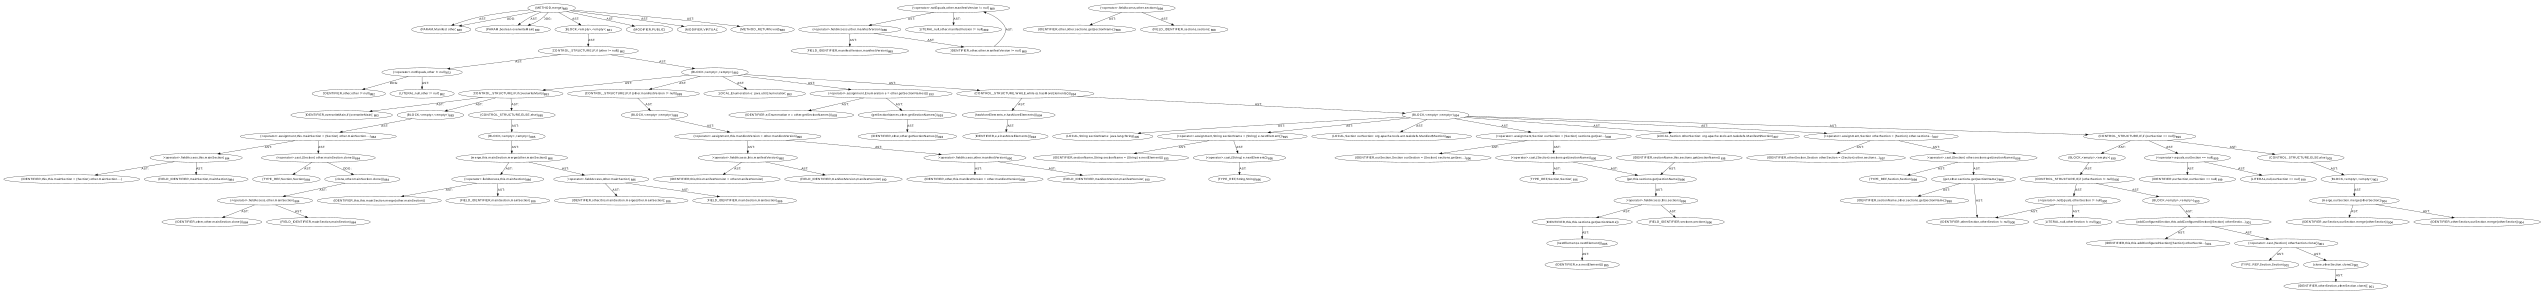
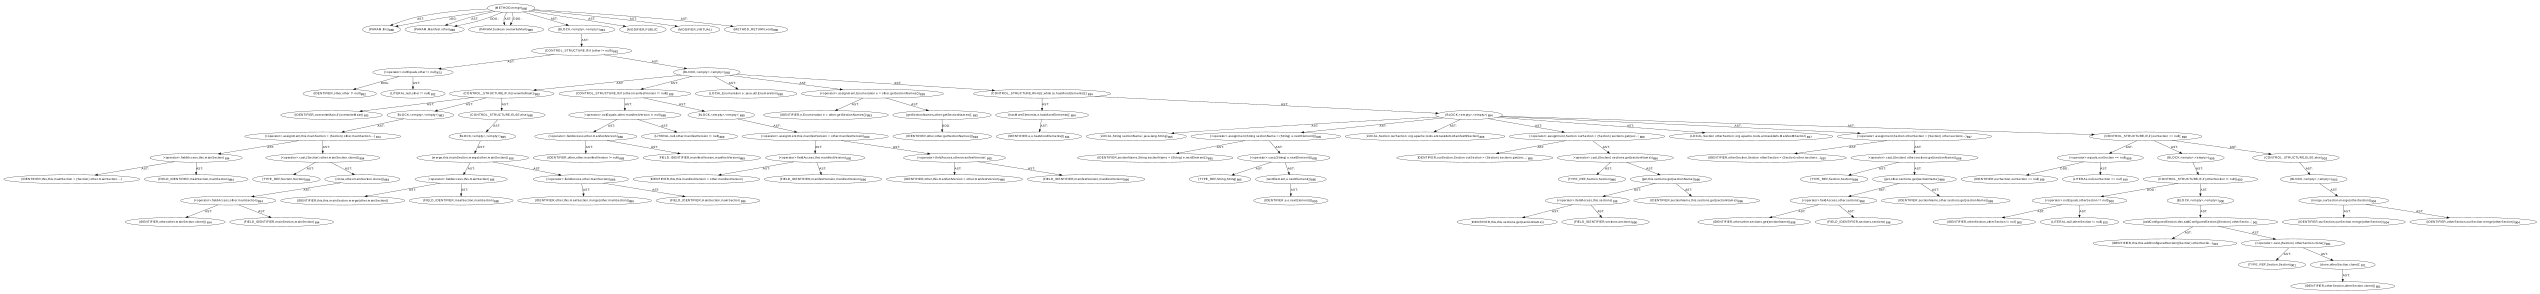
  digraph {
    fontname="Liberation Sans"
    node [fontname="Liberation Sans"]
    edge [fontname="Liberation Sans"]
    n1 [label=<(METHOD,merge)<SUB>880</SUB>>]
+   n2 [label=<(PARAM,this)<SUB>880</SUB>>]
    n3 [label=<(PARAM,Manifest other)<SUB>880</SUB>>]
    n4 [label=<(PARAM,boolean overwriteMain)<SUB>880</SUB>>]
    n5 [label=<(BLOCK,&lt;empty&gt;,&lt;empty&gt;)<SUB>881</SUB>>]
    n6 [label=<(MODIFIER,PUBLIC)>]
    n7 [label=<(MODIFIER,VIRTUAL)>]
    n8 [label=<(METHOD_RETURN,void)<SUB>880</SUB>>]
    n9 [label=<(CONTROL_STRUCTURE,IF,if (other != null))<SUB>882</SUB>>]
    n10 [label=<(&lt;operator&gt;.notEquals,other != null)<SUB>872</SUB>>]
    n11 [label=<(BLOCK,&lt;empty&gt;,&lt;empty&gt;)<SUB>882</SUB>>]
    n12 [label=<(IDENTIFIER,other,other != null)<SUB>882</SUB>>]
    n13 [label=<(LITERAL,null,other != null)<SUB>882</SUB>>]
    n14 [label=<(CONTROL_STRUCTURE,IF,if (overwriteMain))<SUB>883</SUB>>]
    n15 [label=<(CONTROL_STRUCTURE,IF,if (other.manifestVersion != null))<SUB>889</SUB>>]
    n16 [label=<(LOCAL,Enumeration e: java.util.Enumeration)<SUB>893</SUB>>]
    n17 [label=<(&lt;operator&gt;.assignment,Enumeration e = other.getSectionNames())<SUB>893</SUB>>]
    n18 [label=<(CONTROL_STRUCTURE,WHILE,while (e.hasMoreElements()))<SUB>894</SUB>>]
    n19 [label=<(IDENTIFIER,overwriteMain,if (overwriteMain))<SUB>883</SUB>>]
    n20 [label=<(BLOCK,&lt;empty&gt;,&lt;empty&gt;)<SUB>883</SUB>>]
    n21 [label=<(CONTROL_STRUCTURE,ELSE,else)<SUB>885</SUB>>]
    n22 [label=<(&lt;operator&gt;.notEquals,other.manifestVersion != null)<SUB>889</SUB>>]
    n23 [label=<(BLOCK,&lt;empty&gt;,&lt;empty&gt;)<SUB>889</SUB>>]
    n24 [label=<(IDENTIFIER,e,Enumeration e = other.getSectionNames())<SUB>893</SUB>>]
    n25 [label=<(getSectionNames,other.getSectionNames())<SUB>893</SUB>>]
    n26 [label=<(hasMoreElements,e.hasMoreElements())<SUB>894</SUB>>]
    n27 [label=<(BLOCK,&lt;empty&gt;,&lt;empty&gt;)<SUB>894</SUB>>]
    n28 [label=<(&lt;operator&gt;.assignment,this.mainSection = (Section) other.mainSection....)<SUB>884</SUB>>]
    n29 [label=<(BLOCK,&lt;empty&gt;,&lt;empty&gt;)<SUB>885</SUB>>]
    n30 [label=<(&lt;operator&gt;.fieldAccess,this.mainSection)<SUB>884</SUB>>]
    n31 [label=<(&lt;operator&gt;.cast,(Section) other.mainSection.clone())<SUB>884</SUB>>]
    n32 [label=<(IDENTIFIER,this,this.mainSection = (Section) other.mainSection....)>]
    n33 [label=<(FIELD_IDENTIFIER,mainSection,mainSection)<SUB>884</SUB>>]
    n34 [label=<(TYPE_REF,Section,Section)<SUB>884</SUB>>]
    n35 [label=<(clone,other.mainSection.clone())<SUB>884</SUB>>]
    n36 [label=<(&lt;operator&gt;.fieldAccess,other.mainSection)<SUB>884</SUB>>]
    n37 [label=<(IDENTIFIER,other,other.mainSection.clone())<SUB>884</SUB>>]
    n38 [label=<(FIELD_IDENTIFIER,mainSection,mainSection)<SUB>884</SUB>>]
    n39 [label=<(merge,this.mainSection.merge(other.mainSection))<SUB>886</SUB>>]
    n40 [label=<(&lt;operator&gt;.fieldAccess,this.mainSection)<SUB>886</SUB>>]
    n41 [label=<(&lt;operator&gt;.fieldAccess,other.mainSection)<SUB>886</SUB>>]
    n42 [label=<(IDENTIFIER,this,this.mainSection.merge(other.mainSection))>]
    n43 [label=<(FIELD_IDENTIFIER,mainSection,mainSection)<SUB>886</SUB>>]
    n44 [label=<(IDENTIFIER,other,this.mainSection.merge(other.mainSection))<SUB>886</SUB>>]
    n45 [label=<(FIELD_IDENTIFIER,mainSection,mainSection)<SUB>886</SUB>>]
    n46 [label=<(&lt;operator&gt;.fieldAccess,other.manifestVersion)<SUB>889</SUB>>]
    n47 [label=<(LITERAL,null,other.manifestVersion != null)<SUB>889</SUB>>]
    n48 [label=<(&lt;operator&gt;.assignment,this.manifestVersion = other.manifestVersion)<SUB>890</SUB>>]
    n49 [label=<(IDENTIFIER,other,other.manifestVersion != null)<SUB>889</SUB>>]
    n50 [label=<(FIELD_IDENTIFIER,manifestVersion,manifestVersion)<SUB>889</SUB>>]
    n51 [label=<(&lt;operator&gt;.fieldAccess,this.manifestVersion)<SUB>890</SUB>>]
    n52 [label=<(&lt;operator&gt;.fieldAccess,other.manifestVersion)<SUB>890</SUB>>]
    n53 [label=<(IDENTIFIER,this,this.manifestVersion = other.manifestVersion)>]
    n54 [label=<(FIELD_IDENTIFIER,manifestVersion,manifestVersion)<SUB>890</SUB>>]
    n55 [label=<(IDENTIFIER,other,this.manifestVersion = other.manifestVersion)<SUB>890</SUB>>]
    n56 [label=<(FIELD_IDENTIFIER,manifestVersion,manifestVersion)<SUB>890</SUB>>]
    n57 [label=<(IDENTIFIER,other,other.getSectionNames())<SUB>893</SUB>>]
    n58 [label=<(IDENTIFIER,e,e.hasMoreElements())<SUB>894</SUB>>]
    n59 [label=<(LOCAL,String sectionName: java.lang.String)<SUB>395</SUB>>]
    n60 [label=<(&lt;operator&gt;.assignment,String sectionName = (String) e.nextElement())<SUB>895</SUB>>]
    n61 [label=<(LOCAL,Section ourSection: org.apache.tools.ant.taskdefs.Manifest$Section)<SUB>896</SUB>>]
    n62 [label=<(&lt;operator&gt;.assignment,Section ourSection = (Section) sections.get(sec...)<SUB>896</SUB>>]
    n63 [label=<(LOCAL,Section otherSection: org.apache.tools.ant.taskdefs.Manifest$Section)<SUB>897</SUB>>]
    n64 [label=<(&lt;operator&gt;.assignment,Section otherSection = (Section) other.sections...)<SUB>897</SUB>>]
    n65 [label=<(CONTROL_STRUCTURE,IF,if (ourSection == null))<SUB>899</SUB>>]
    n66 [label=<(IDENTIFIER,sectionName,String sectionName = (String) e.nextElement())<SUB>895</SUB>>]
    n67 [label=<(&lt;operator&gt;.cast,(String) e.nextElement())<SUB>895</SUB>>]
    n68 [label=<(IDENTIFIER,ourSection,Section ourSection = (Section) sections.get(sec...)<SUB>896</SUB>>]
    n69 [label=<(&lt;operator&gt;.cast,(Section) sections.get(sectionName))<SUB>896</SUB>>]
    n70 [label=<(IDENTIFIER,otherSection,Section otherSection = (Section) other.sections...)<SUB>897</SUB>>]
    n71 [label=<(&lt;operator&gt;.cast,(Section) other.sections.get(sectionName))<SUB>898</SUB>>]
    n72 [label=<(&lt;operator&gt;.equals,ourSection == null)<SUB>899</SUB>>]
    n73 [label=<(BLOCK,&lt;empty&gt;,&lt;empty&gt;)<SUB>899</SUB>>]
    n74 [label=<(CONTROL_STRUCTURE,ELSE,else)<SUB>903</SUB>>]
    n75 [label=<(TYPE_REF,String,String)<SUB>895</SUB>>]
    n76 [label=<(nextElement,e.nextElement())<SUB>895</SUB>>]
    n77 [label=<(IDENTIFIER,e,e.nextElement())<SUB>895</SUB>>]
    n78 [label=<(TYPE_REF,Section,Section)<SUB>896</SUB>>]
    n79 [label=<(get,this.sections.get(sectionName))<SUB>896</SUB>>]
    n80 [label=<(&lt;operator&gt;.fieldAccess,this.sections)<SUB>896</SUB>>]
    n81 [label=<(IDENTIFIER,sectionName,this.sections.get(sectionName))<SUB>896</SUB>>]
    n82 [label=<(IDENTIFIER,this,this.sections.get(sectionName))>]
    n83 [label=<(FIELD_IDENTIFIER,sections,sections)<SUB>896</SUB>>]
    n84 [label=<(TYPE_REF,Section,Section)<SUB>898</SUB>>]
    n85 [label=<(get,other.sections.get(sectionName))<SUB>898</SUB>>]
    n86 [label=<(&lt;operator&gt;.fieldAccess,other.sections)<SUB>898</SUB>>]
    n87 [label=<(IDENTIFIER,sectionName,other.sections.get(sectionName))<SUB>898</SUB>>]
    n88 [label=<(IDENTIFIER,other,other.sections.get(sectionName))<SUB>898</SUB>>]
    n89 [label=<(FIELD_IDENTIFIER,sections,sections)<SUB>898</SUB>>]
    n90 [label=<(IDENTIFIER,ourSection,ourSection == null)<SUB>899</SUB>>]
    n91 [label=<(LITERAL,null,ourSection == null)<SUB>899</SUB>>]
    n92 [label=<(CONTROL_STRUCTURE,IF,if (otherSection != null))<SUB>900</SUB>>]
    n93 [label=<(BLOCK,&lt;empty&gt;,&lt;empty&gt;)<SUB>903</SUB>>]
    n94 [label=<(&lt;operator&gt;.notEquals,otherSection != null)<SUB>900</SUB>>]
    n95 [label=<(BLOCK,&lt;empty&gt;,&lt;empty&gt;)<SUB>900</SUB>>]
    n96 [label=<(IDENTIFIER,otherSection,otherSection != null)<SUB>900</SUB>>]
    n97 [label=<(LITERAL,null,otherSection != null)<SUB>900</SUB>>]
    n98 [label=<(addConfiguredSection,this.addConfiguredSection((Section) otherSectio...)<SUB>901</SUB>>]
    n99 [label=<(IDENTIFIER,this,this.addConfiguredSection((Section) otherSectio...)<SUB>901</SUB>>]
    n100 [label=<(&lt;operator&gt;.cast,(Section) otherSection.clone())<SUB>901</SUB>>]
    n101 [label=<(TYPE_REF,Section,Section)<SUB>901</SUB>>]
    n102 [label=<(clone,otherSection.clone())<SUB>901</SUB>>]
    n103 [label=<(IDENTIFIER,otherSection,otherSection.clone())<SUB>901</SUB>>]
    n104 [label=<(merge,ourSection.merge(otherSection))<SUB>904</SUB>>]
    n105 [label=<(IDENTIFIER,ourSection,ourSection.merge(otherSection))<SUB>904</SUB>>]
    n106 [label=<(IDENTIFIER,otherSection,ourSection.merge(otherSection))<SUB>904</SUB>>]
+   n1 -> n2 [label="AST: "]
+   n1 -> n2 [label="DDG: "]
    n1 -> n3 [label="AST: "]
    n1 -> n3 [label="DDG: "]
    n1 -> n4 [label="AST: "]
    n1 -> n4 [label="DDG: "]
    n1 -> n5 [label="AST: "]
    n1 -> n6 [label="AST: "]
    n1 -> n7 [label="AST: "]
    n1 -> n8 [label="AST: "]
    n5 -> n9 [label="AST: "]
    n9 -> n10 [label="AST: "]
    n9 -> n11 [label="AST: "]
    n10 -> n12 [label="DDG: "]
    n10 -> n13 [label="AST: "]
    n11 -> n14 [label="AST: "]
    n11 -> n15 [label="AST: "]
    n11 -> n16 [label="AST: "]
    n11 -> n17 [label="AST: "]
    n11 -> n18 [label="AST: "]
    n14 -> n19 [label="AST: "]
    n14 -> n20 [label="AST: "]
    n14 -> n21 [label="AST: "]
-   n49 -> n22 [label="AST: "]
+   n15 -> n22 [label="AST: "]
    n15 -> n23 [label="AST: "]
    n17 -> n24 [label="AST: "]
    n17 -> n25 [label="AST: "]
    n18 -> n26 [label="AST: "]
    n18 -> n27 [label="AST: "]
    n20 -> n28 [label="AST: "]
    n21 -> n29 [label="AST: "]
    n22 -> n46 [label="AST: "]
    n22 -> n47 [label="AST: "]
    n23 -> n48 [label="AST: "]
-   n25 -> n57 [label="AST: "]
+   n25 -> n57 [label="DDG: "]
    n26 -> n58 [label="AST: "]
    n27 -> n59 [label="AST: "]
    n27 -> n60 [label="AST: "]
    n27 -> n61 [label="AST: "]
    n27 -> n62 [label="AST: "]
    n27 -> n63 [label="AST: "]
    n27 -> n64 [label="AST: "]
    n27 -> n65 [label="AST: "]
    n28 -> n30 [label="AST: "]
    n28 -> n31 [label="AST: "]
    n29 -> n39 [label="AST: "]
    n30 -> n32 [label="AST: "]
    n30 -> n33 [label="AST: "]
    n31 -> n34 [label="AST: "]
-   n31 -> n35 [label="DDG: "]
+   n31 -> n35 [label="AST: "]
    n35 -> n36 [label="AST: "]
    n36 -> n37 [label="AST: "]
    n36 -> n38 [label="AST: "]
    n39 -> n40 [label="AST: "]
    n39 -> n41 [label="AST: "]
    n40 -> n42 [label="AST: "]
    n40 -> n43 [label="AST: "]
    n41 -> n44 [label="AST: "]
    n41 -> n45 [label="AST: "]
    n46 -> n49 [label="AST: "]
    n46 -> n50 [label="AST: "]
    n48 -> n51 [label="AST: "]
    n48 -> n52 [label="AST: "]
    n51 -> n53 [label="AST: "]
    n51 -> n54 [label="AST: "]
    n52 -> n55 [label="AST: "]
    n52 -> n56 [label="AST: "]
    n60 -> n66 [label="AST: "]
    n60 -> n67 [label="AST: "]
    n62 -> n68 [label="AST: "]
    n62 -> n69 [label="AST: "]
    n64 -> n70 [label="AST: "]
    n64 -> n71 [label="AST: "]
    n65 -> n72 [label="AST: "]
    n65 -> n73 [label="AST: "]
    n65 -> n74 [label="AST: "]
    n67 -> n75 [label="AST: "]
-   n82 -> n76 [label="AST: "]
+   n67 -> n76 [label="AST: "]
    n69 -> n78 [label="AST: "]
    n69 -> n79 [label="AST: "]
    n71 -> n84 [label="AST: "]
    n71 -> n85 [label="AST: "]
-   n72 -> n90 [label="AST: "]
+   n72 -> n90 [label="DDG: "]
    n72 -> n91 [label="AST: "]
    n73 -> n92 [label="AST: "]
    n74 -> n93 [label="AST: "]
    n76 -> n77 [label="AST: "]
    n79 -> n80 [label="AST: "]
-   n81 -> n79 [label="AST: "]
+   n79 -> n81 [label="AST: "]
    n80 -> n82 [label="AST: "]
    n80 -> n83 [label="AST: "]
-   n85 -> n96 [label="AST: "]
+   n85 -> n86 [label="AST: "]
    n85 -> n87 [label="AST: "]
    n86 -> n88 [label="AST: "]
    n86 -> n89 [label="AST: "]
-   n92 -> n94 [label="AST: "]
+   n92 -> n94 [label="DDG: "]
    n92 -> n95 [label="AST: "]
    n93 -> n104 [label="AST: "]
    n94 -> n96 [label="AST: "]
    n94 -> n97 [label="AST: "]
    n95 -> n98 [label="AST: "]
    n98 -> n99 [label="AST: "]
    n98 -> n100 [label="AST: "]
    n100 -> n101 [label="AST: "]
    n100 -> n102 [label="AST: "]
    n102 -> n103 [label="AST: "]
    n104 -> n105 [label="AST: "]
    n104 -> n106 [label="AST: "]
  }
